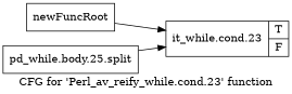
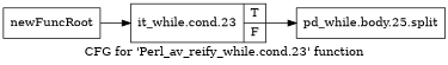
  digraph {
    label="CFG for 'Perl_av_reify_while.cond.23' function"
    rankdir=LR
    node [shape=record]
    n1 [label="{newFuncRoot}"]
    n2 [label="{it_while.cond.23|{<s0>T|<s1>F}}"]
    n3 [label="{pd_while.body.25.split}"]
    n1 -> n2
-   n3 -> n2
+   n2 -> n3
  }
